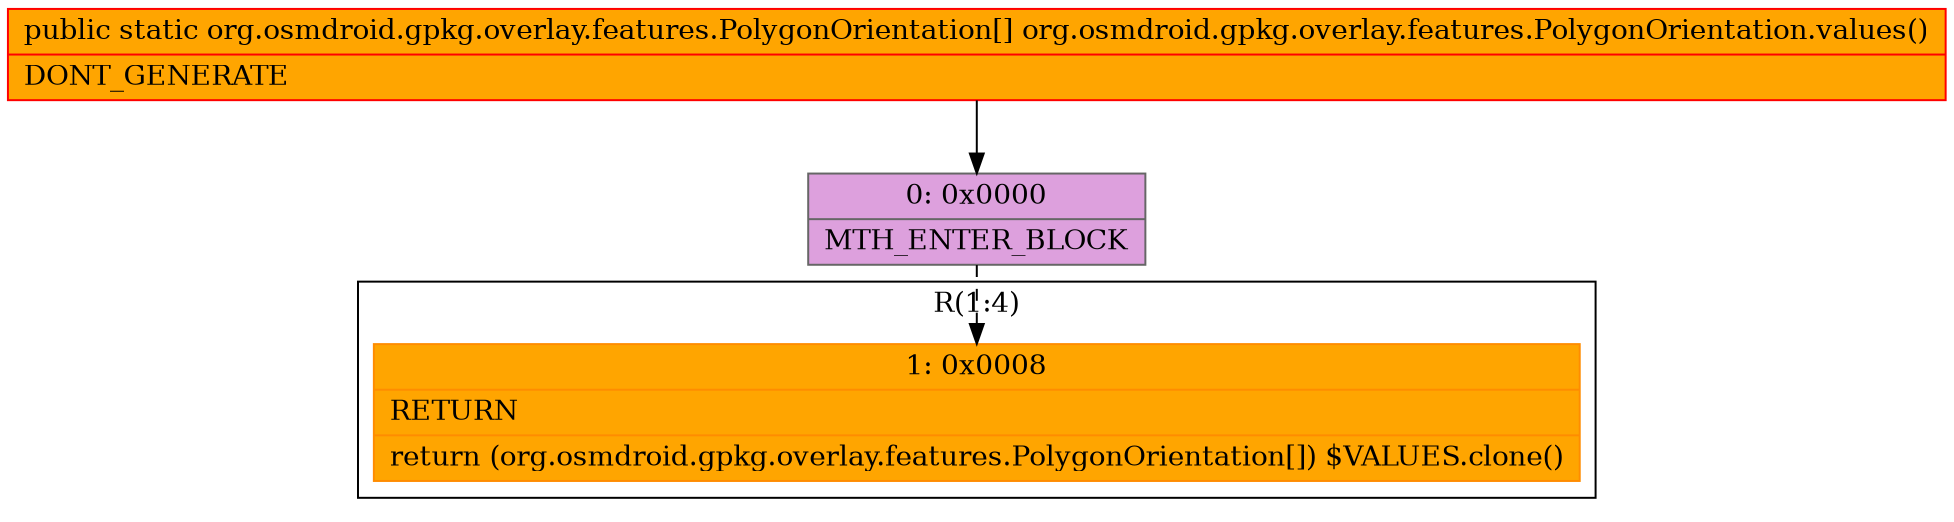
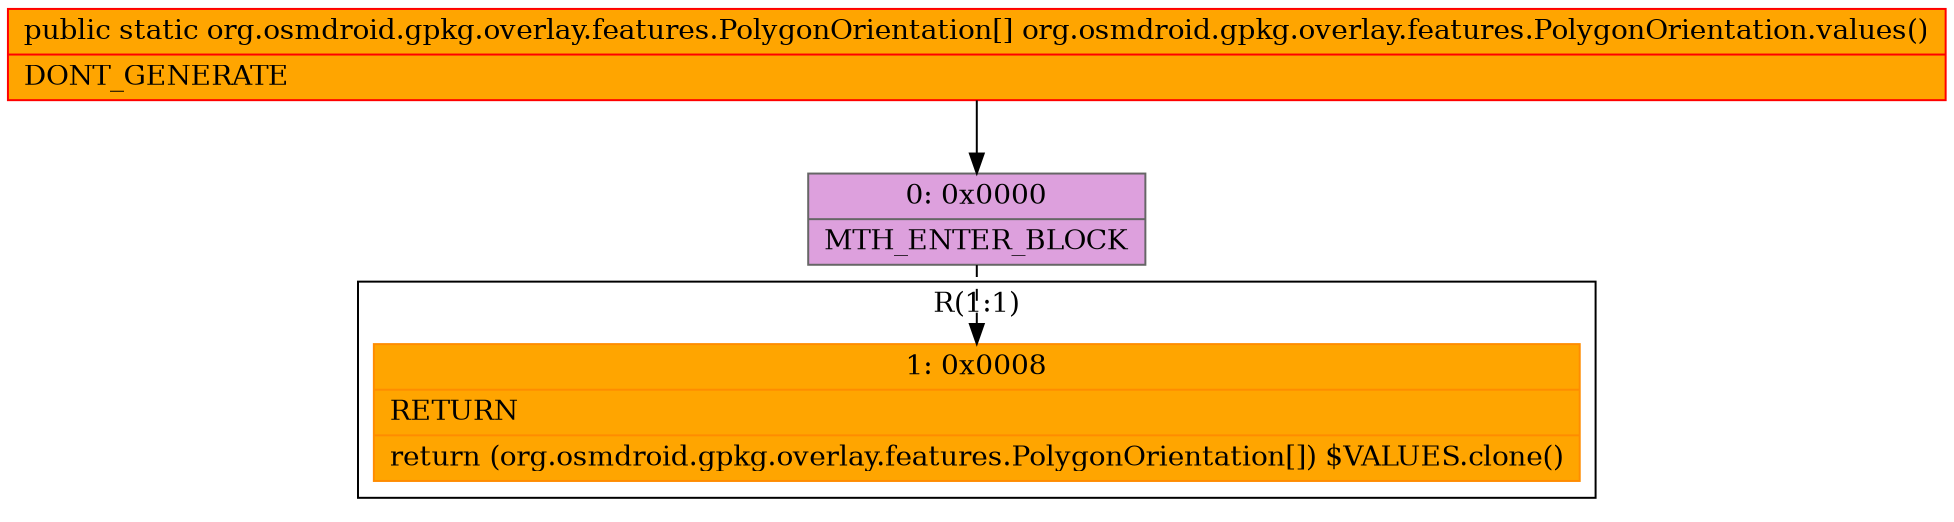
  digraph {
    node [shape=record style=filled fillcolor=orange]
    n1 [color=darkorange label="{1\:\ 0x0008|RETURN\l|return (org.osmdroid.gpkg.overlay.features.PolygonOrientation[]) $VALUES.clone()\l}"]
    n2 [color=gray40 label="{0\:\ 0x0000|MTH_ENTER_BLOCK\l}" fillcolor=plum]
    n3 [label="{public static org.osmdroid.gpkg.overlay.features.PolygonOrientation[] org.osmdroid.gpkg.overlay.features.PolygonOrientation.values()  | DONT_GENERATE\l}" color=red]
    subgraph cluster_1 {
-     label="R(1:4)"
+     label="R(1:1)"
      n1
    }
    n2 -> n1 [style=dashed]
    n3 -> n2 [style=solid]
  }
